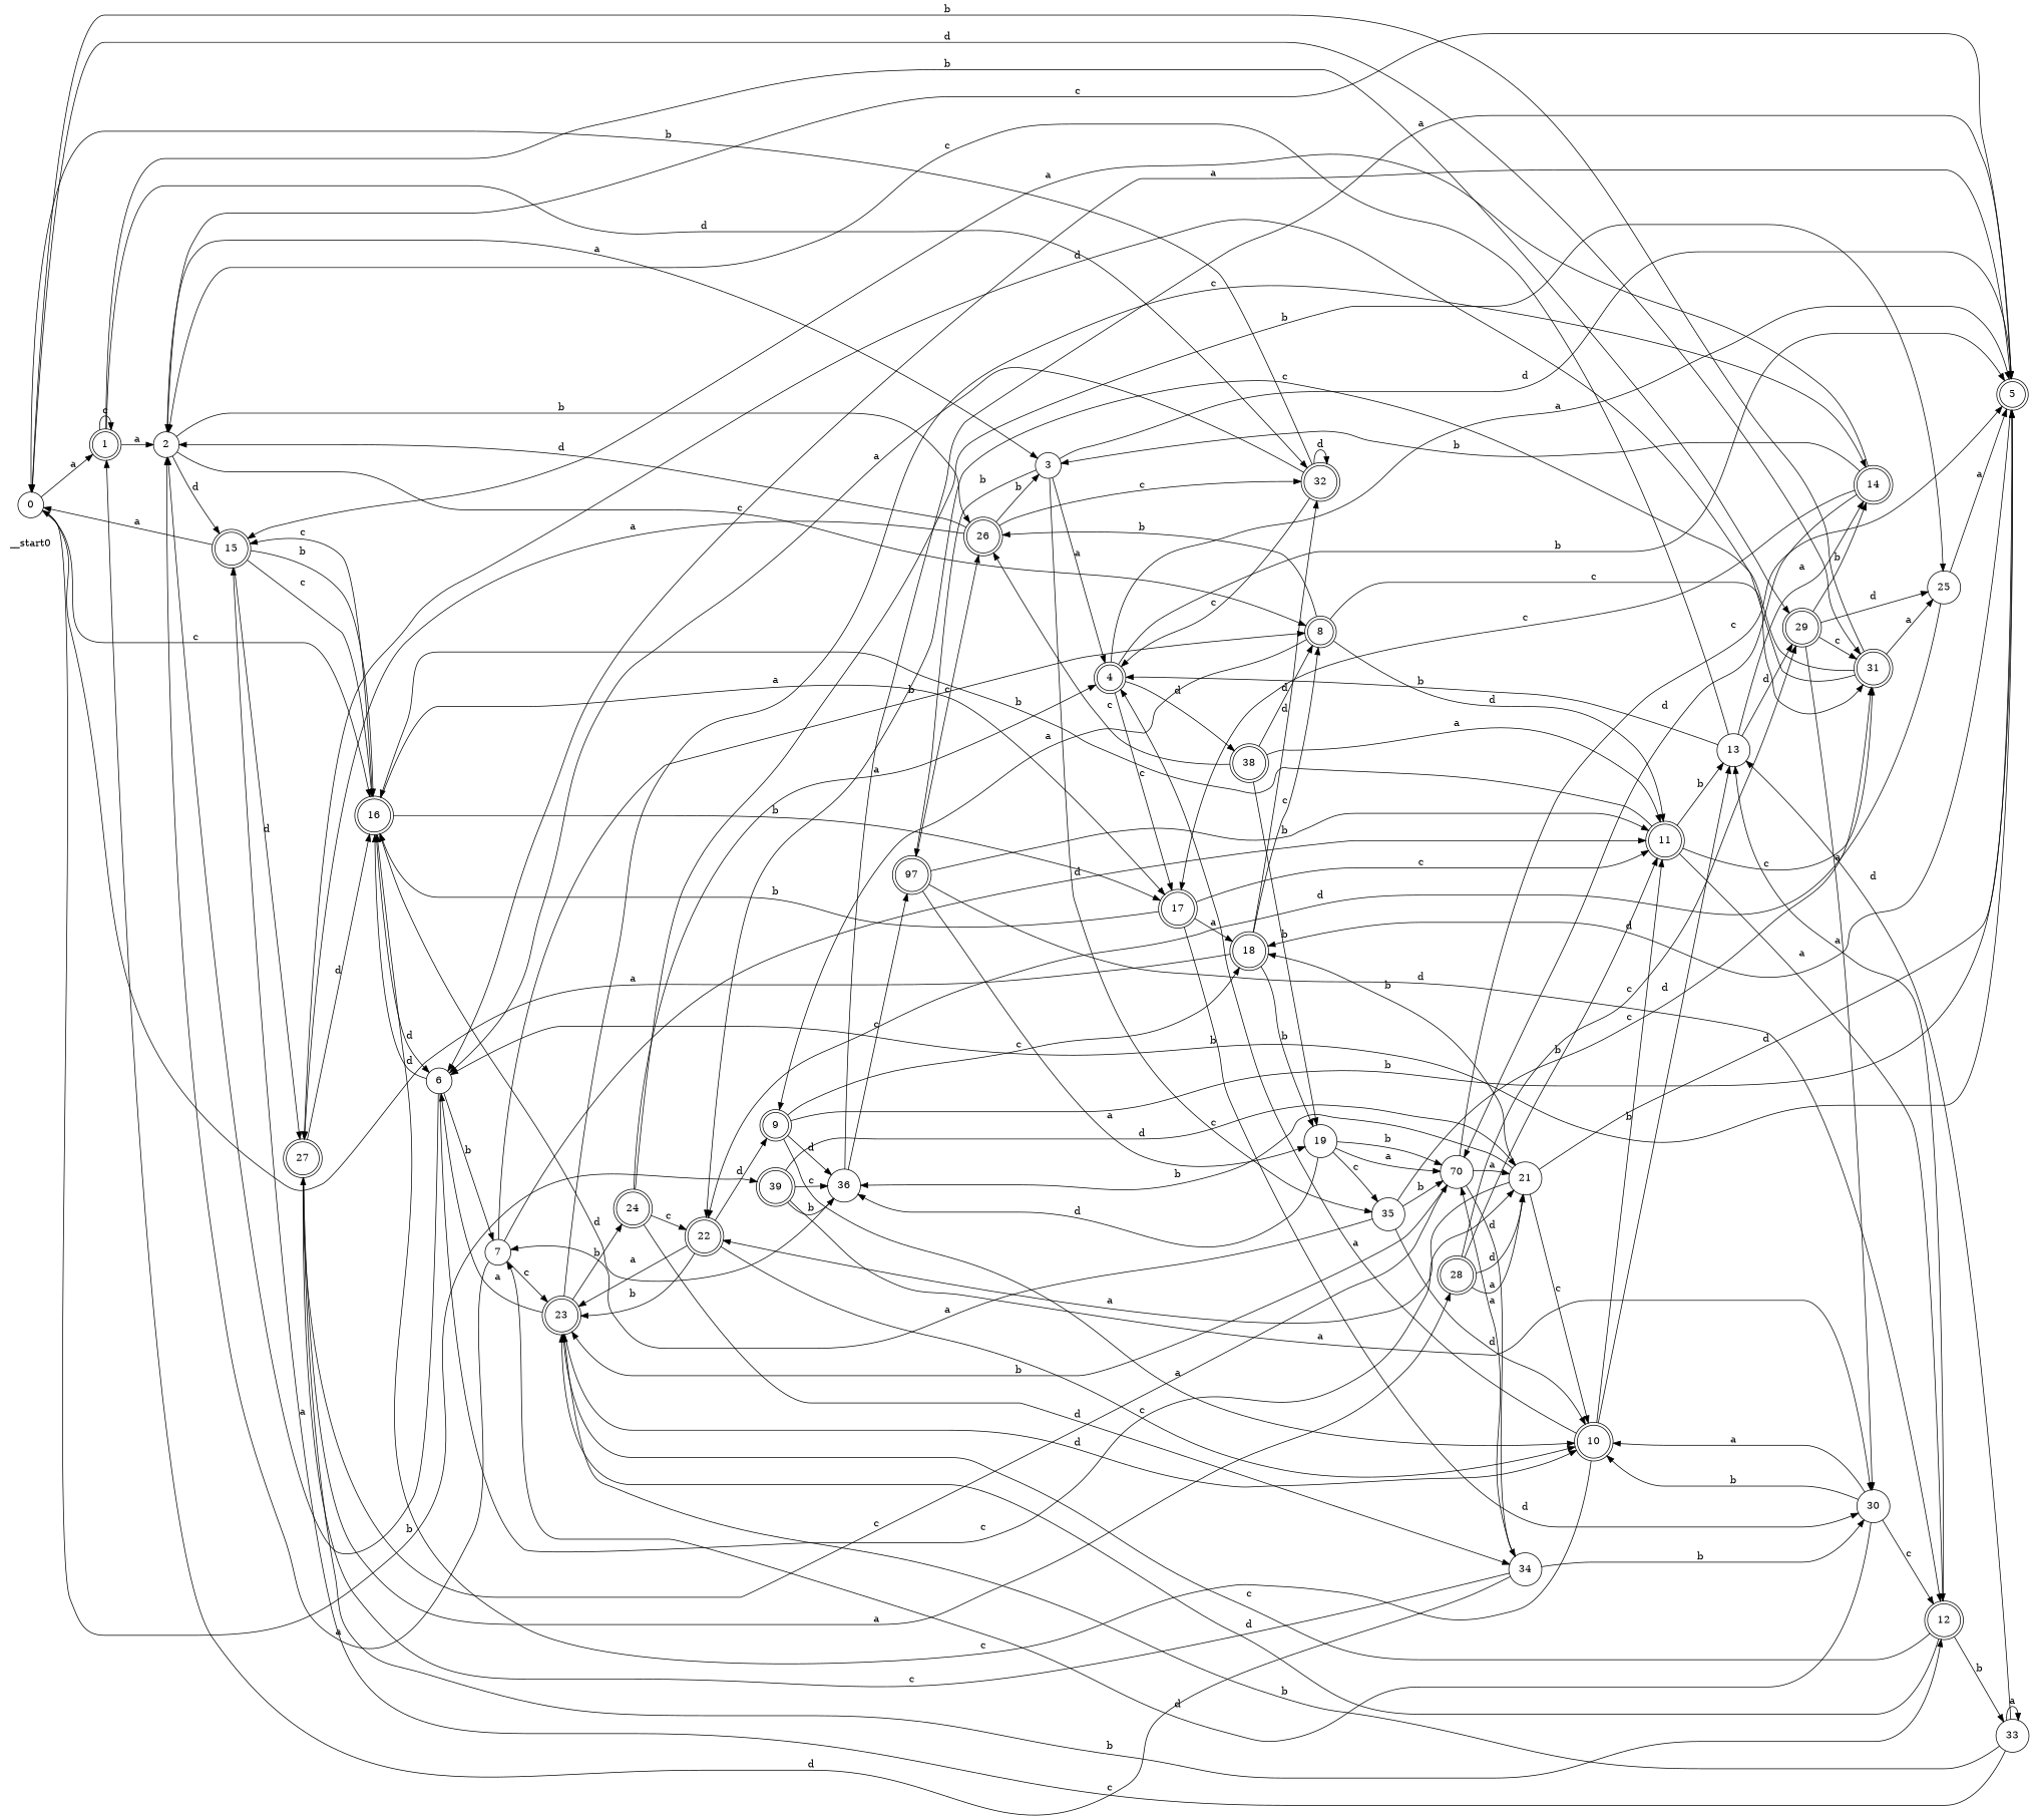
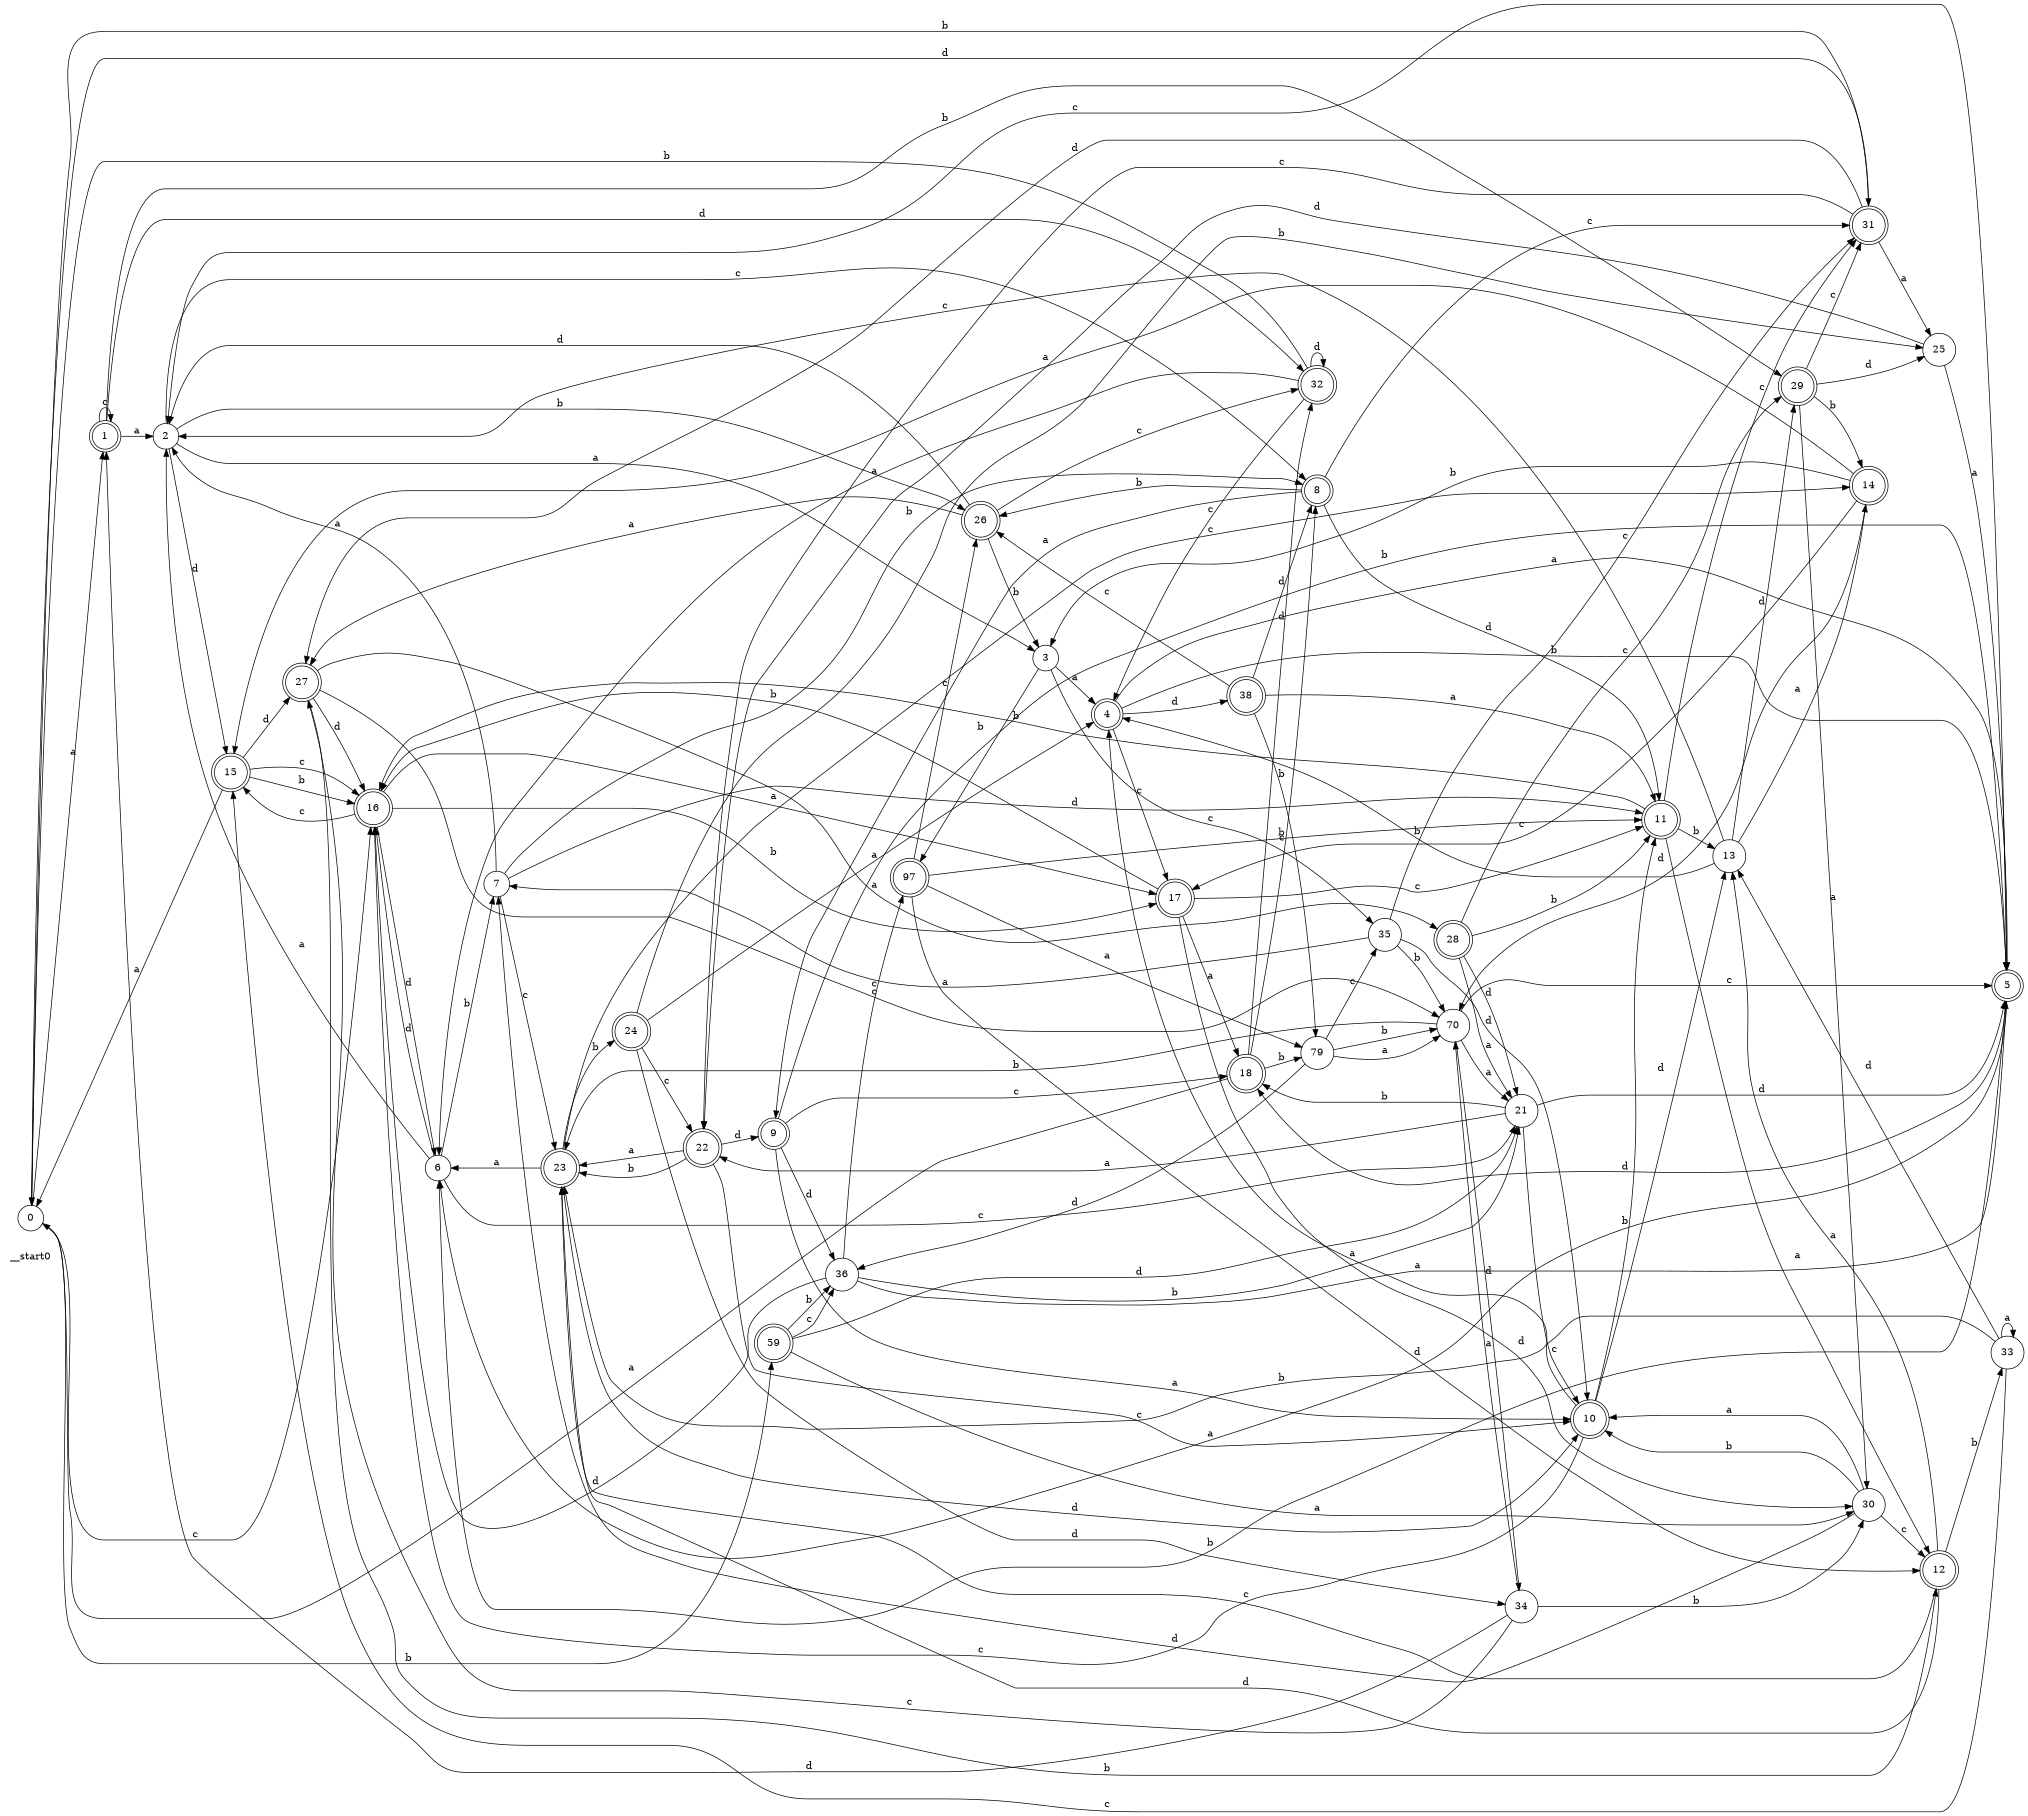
  digraph {
    rankdir=LR
    node [shape=doublecircle color=black fillcolor=white style="rounded,filled"]
    __start0 [shape=none color="" fillcolor="" style=""]
    n2 [label=0 shape=circle style=filled]
    n3 [label=1]
    n4 [label=16]
    n5 [label=31]
-   n6 [label=39]
+   n6 [label=59]
    n7 [label=2 shape=circle style=filled]
    n8 [label=29]
    n9 [label=32]
    n10 [label=15]
    n11 [label=17]
    n12 [label=6 shape=circle style=filled]
    n13 [label=27]
    n14 [label=22]
    n15 [label=25 shape=circle style=filled]
    n16 [label=21 shape=circle style=filled]
    n17 [label=36 shape=circle style=filled]
    n18 [label=30 shape=circle style=filled]
    n19 [label=3 shape=circle style=filled]
    n20 [label=8]
    n21 [label=26]
    n22 [label=14]
    n23 [label=4]
    n24 [label=5]
    n25 [label=35 shape=circle style=filled]
    n26 [label=97]
    n27 [label=11]
    n28 [label=9]
    n29 [label=38]
    n30 [label=18]
    n31 [label=7 shape=circle style=filled]
    n32 [label=10]
    n33 [label=70 shape=circle style=filled]
    n34 [label=12]
-   n35 [label=19 shape=circle style=filled]
+   n35 [label=79 shape=circle style=filled]
    n36 [label=23]
    n37 [label=13 shape=circle style=filled]
    n38 [label=24]
    n39 [label=33 shape=circle style=filled]
    n40 [label=34 shape=circle style=filled]
    n41 [label=28]
    n2 -> n3 [label=a]
    n2 -> n4 [label=c]
    n2 -> n5 [label=d]
    n2 -> n6 [label=b]
    n3 -> n3 [label=c]
    n3 -> n7 [label=a]
    n3 -> n8 [label=b]
    n3 -> n9 [label=d]
    n4 -> n10 [label=c]
    n4 -> n11 [label=a]
    n4 -> n11 [label=b]
    n4 -> n12 [label=d]
    n5 -> n2 [label=b]
    n5 -> n13 [label=d]
    n5 -> n14 [label=c]
    n5 -> n15 [label=a]
    n6 -> n16 [label=d]
    n6 -> n17 [label=b]
    n6 -> n17 [label=c]
    n6 -> n18 [label=a]
    n7 -> n10 [label=d]
    n7 -> n19 [label=a]
    n7 -> n20 [label=c]
    n7 -> n21 [label=b]
    n8 -> n5 [label=c]
    n8 -> n15 [label=d]
    n8 -> n18 [label=a]
    n8 -> n22 [label=b]
    n9 -> n2 [label=b]
    n9 -> n9 [label=d]
    n9 -> n12 [label=a]
    n9 -> n23 [label=c]
    n10 -> n2 [label=a]
    n10 -> n4 [label=b]
    n10 -> n4 [label=c]
    n10 -> n13 [label=d]
    n11 -> n4 [label=b]
    n11 -> n18 [label=d]
    n11 -> n27 [label=c]
    n11 -> n30 [label=a]
    n12 -> n4 [label=d]
    n12 -> n7 [label=a]
    n12 -> n16 [label=c]
    n12 -> n31 [label=b]
    n13 -> n4 [label=d]
    n13 -> n33 [label=c]
    n13 -> n34 [label=b]
    n13 -> n41 [label=a]
    n14 -> n28 [label=d]
    n14 -> n32 [label=c]
    n14 -> n36 [label=a]
    n14 -> n36 [label=b]
    n15 -> n14 [label=d]
    n15 -> n24 [label=a]
    n16 -> n14 [label=a]
    n16 -> n24 [label=d]
    n16 -> n30 [label=b]
    n16 -> n32 [label=c]
    n17 -> n4 [label=d]
-   n16 -> n17 [label=b]
+   n17 -> n16 [label=b]
    n17 -> n24 [label=a]
    n17 -> n26 [label=c]
    n18 -> n31 [label=d]
    n18 -> n32 [label=a]
    n18 -> n32 [label=b]
    n18 -> n34 [label=c]
    n19 -> n23 [label=a]
-   n19 -> n24 [label=d]
    n19 -> n25 [label=c]
    n19 -> n26 [label=b]
    n20 -> n5 [label=c]
    n20 -> n21 [label=b]
    n20 -> n27 [label=d]
    n20 -> n28 [label=a]
    n21 -> n7 [label=d]
    n21 -> n9 [label=c]
    n21 -> n13 [label=a]
    n21 -> n19 [label=b]
    n22 -> n10 [label=a]
    n22 -> n11 [label=c]
    n22 -> n19 [label=b]
    n22 -> n33 [label=d]
    n23 -> n11 [label=c]
    n23 -> n24 [label=a]
    n23 -> n24 [label=b]
    n23 -> n29 [label=d]
    n24 -> n7 [label=c]
    n24 -> n12 [label=a]
    n24 -> n12 [label=b]
    n24 -> n30 [label=d]
    n25 -> n5 [label=c]
    n25 -> n31 [label=a]
    n25 -> n32 [label=d]
    n25 -> n33 [label=b]
    n26 -> n21 [label=c]
    n26 -> n27 [label=b]
    n26 -> n34 [label=d]
    n26 -> n35 [label=a]
    n27 -> n4 [label=b]
    n27 -> n5 [label=c]
    n27 -> n34 [label=a]
    n27 -> n37 [label=b]
    n28 -> n17 [label=d]
    n28 -> n24 [label=b]
    n28 -> n30 [label=c]
    n28 -> n32 [label=a]
    n29 -> n20 [label=d]
    n29 -> n21 [label=c]
    n29 -> n27 [label=a]
    n29 -> n35 [label=b]
    n30 -> n2 [label=a]
    n30 -> n9 [label=d]
    n30 -> n20 [label=c]
    n30 -> n35 [label=b]
    n31 -> n7 [label=a]
    n31 -> n20 [label=b]
    n31 -> n27 [label=d]
    n31 -> n36 [label=c]
    n32 -> n4 [label=c]
    n32 -> n23 [label=a]
    n32 -> n27 [label=b]
    n32 -> n37 [label=d]
    n33 -> n16 [label=a]
    n33 -> n24 [label=c]
    n33 -> n36 [label=b]
    n33 -> n40 [label=d]
    n34 -> n36 [label=c]
    n34 -> n36 [label=d]
    n34 -> n37 [label=a]
    n34 -> n39 [label=b]
    n35 -> n17 [label=d]
    n35 -> n25 [label=c]
    n35 -> n33 [label=a]
    n35 -> n33 [label=b]
    n36 -> n12 [label=a]
    n36 -> n22 [label=c]
    n36 -> n32 [label=d]
    n36 -> n38 [label=b]
    n37 -> n7 [label=c]
    n37 -> n8 [label=d]
    n37 -> n22 [label=a]
    n37 -> n23 [label=b]
    n38 -> n14 [label=c]
    n38 -> n15 [label=b]
    n38 -> n23 [label=a]
    n38 -> n40 [label=d]
    n39 -> n10 [label=c]
    n39 -> n36 [label=b]
    n39 -> n37 [label=d]
    n39 -> n39 [label=a]
    n40 -> n3 [label=d]
    n40 -> n13 [label=c]
    n40 -> n18 [label=b]
    n40 -> n33 [label=a]
    n41 -> n8 [label=c]
    n41 -> n16 [label=a]
    n41 -> n16 [label=d]
    n41 -> n27 [label=b]
  }
